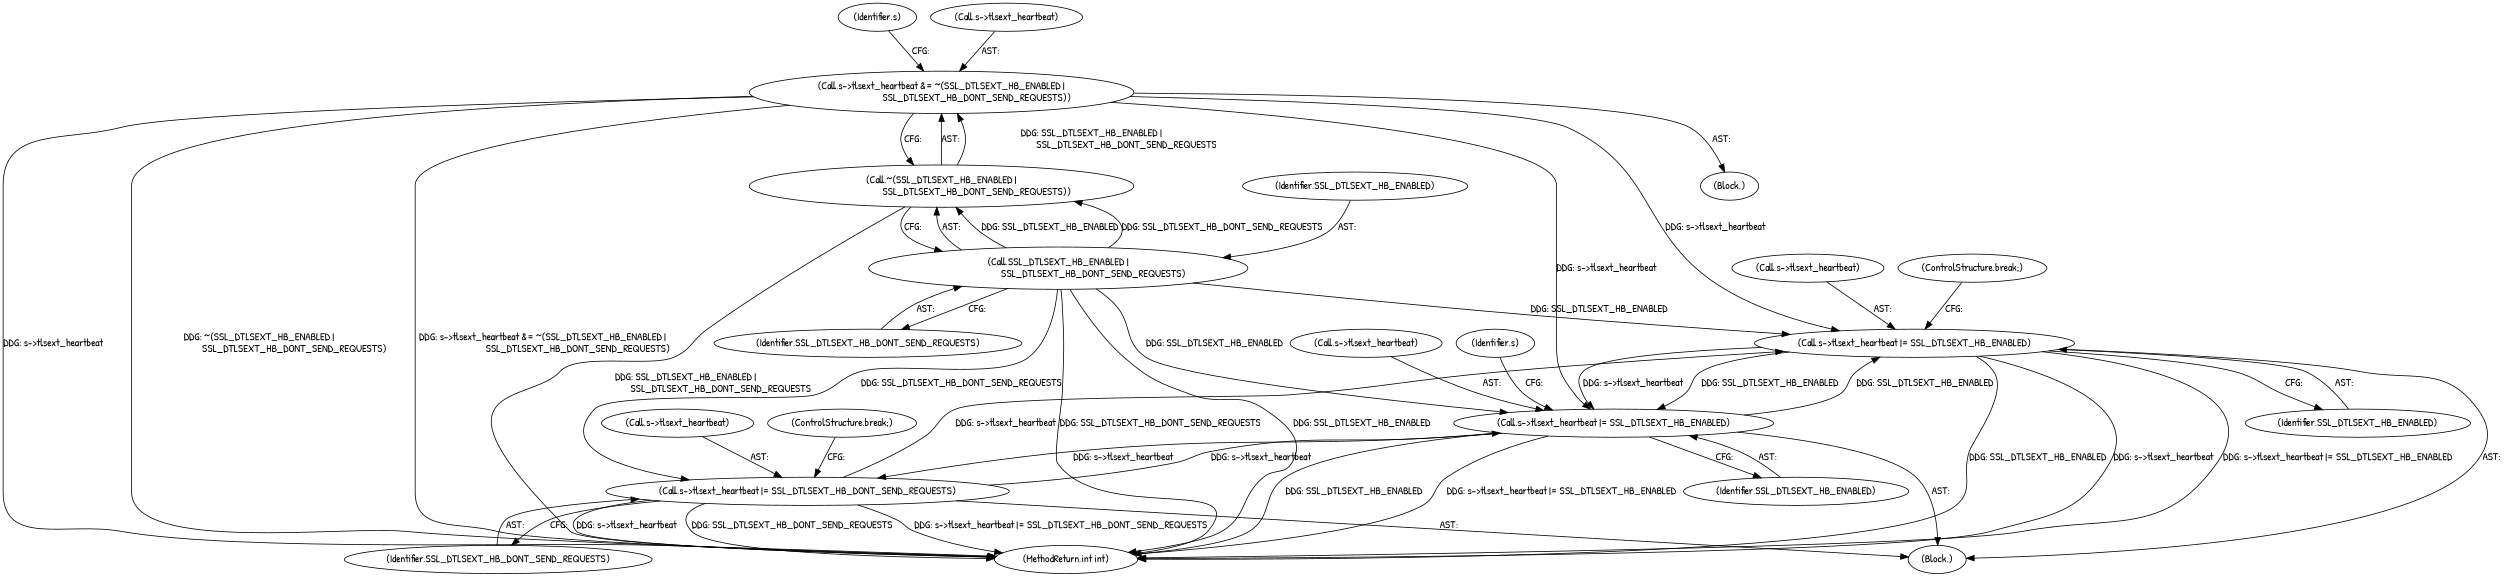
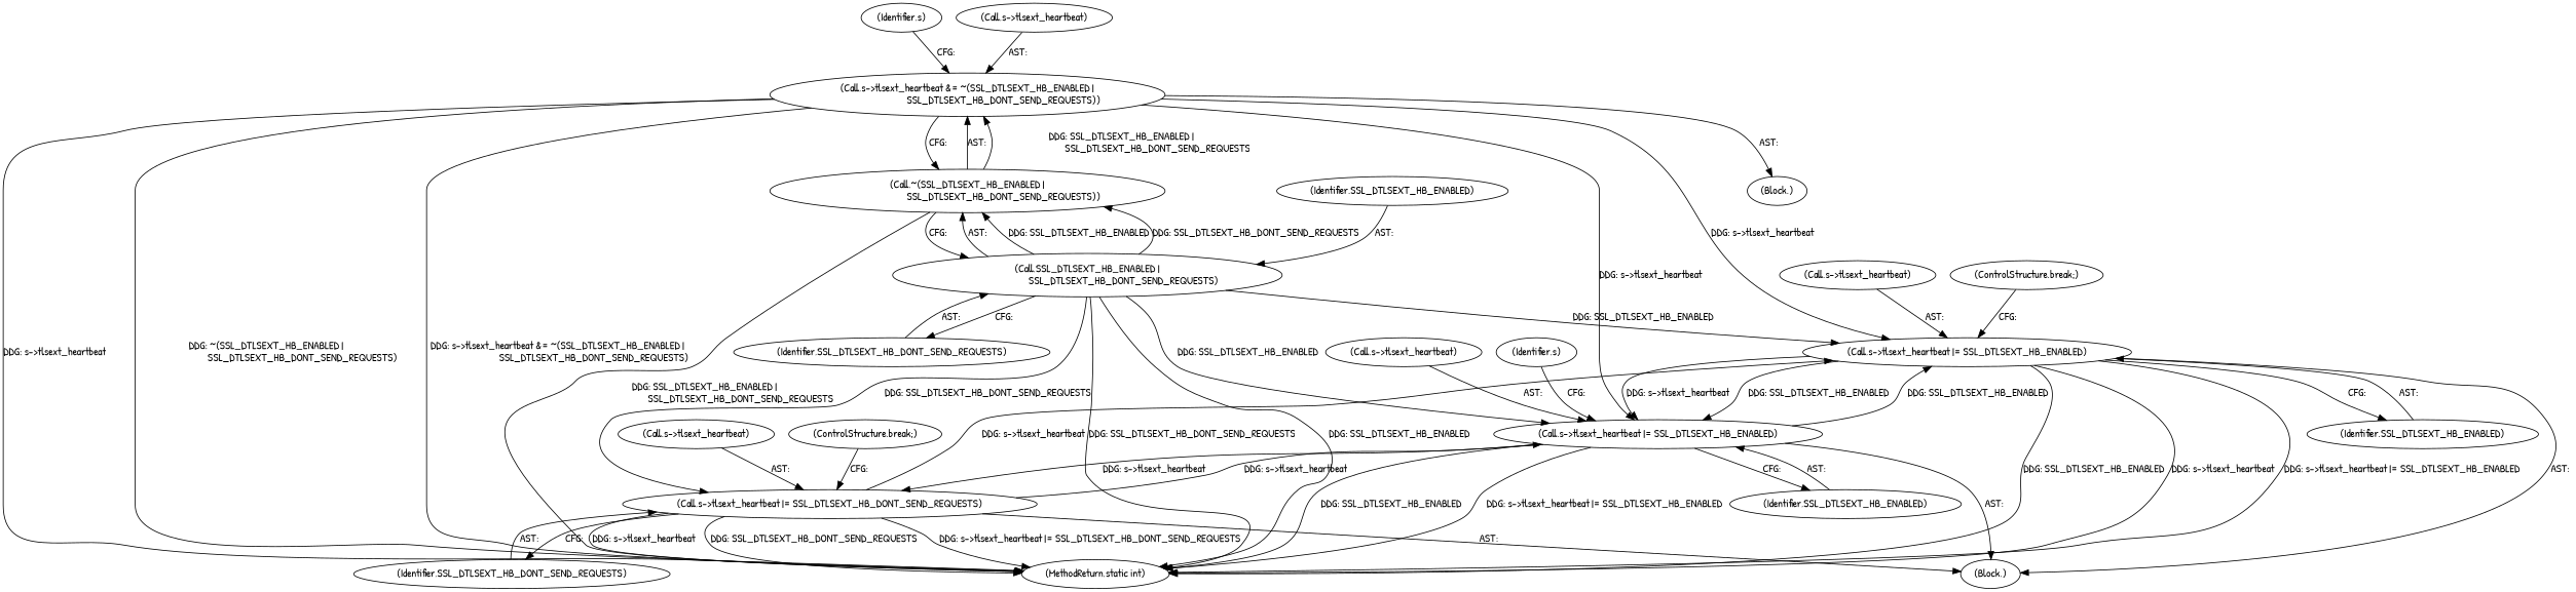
  digraph {
    fontname="Patrick Hand"
    node [fontname="Patrick Hand"]
    edge [fontname="Patrick Hand"]
    n1 [label="(Call,s->tlsext_heartbeat &= ~(SSL_DTLSEXT_HB_ENABLED |\n                              SSL_DTLSEXT_HB_DONT_SEND_REQUESTS))"]
    n2 [label="(Call,~(SSL_DTLSEXT_HB_ENABLED |\n                              SSL_DTLSEXT_HB_DONT_SEND_REQUESTS))"]
    n3 [label="(Call,s->tlsext_heartbeat |= SSL_DTLSEXT_HB_ENABLED)"]
    n4 [label="(Call,s->tlsext_heartbeat |= SSL_DTLSEXT_HB_ENABLED)"]
    n5 [label="(Block,)"]
-   n6 [label="(MethodReturn,int int)"]
+   n6 [label="(MethodReturn,static int)"]
    n7 [label="(Call,SSL_DTLSEXT_HB_ENABLED |\n                              SSL_DTLSEXT_HB_DONT_SEND_REQUESTS)"]
    n8 [label="(Call,s->tlsext_heartbeat |= SSL_DTLSEXT_HB_DONT_SEND_REQUESTS)"]
    n9 [label="(Identifier,SSL_DTLSEXT_HB_DONT_SEND_REQUESTS)"]
    n10 [label="(Block,)"]
    n11 [label="(Identifier,SSL_DTLSEXT_HB_ENABLED)"]
    n12 [label="(Identifier,SSL_DTLSEXT_HB_ENABLED)"]
    n13 [label="(Identifier,SSL_DTLSEXT_HB_DONT_SEND_REQUESTS)"]
    n14 [label="(Identifier,s)"]
    n15 [label="(Call,s->tlsext_heartbeat)"]
    n16 [label="(Call,s->tlsext_heartbeat)"]
    n17 [label="(Identifier,s)"]
    n18 [label="(Identifier,SSL_DTLSEXT_HB_ENABLED)"]
    n19 [label="(Call,s->tlsext_heartbeat)"]
    n20 [label="(Call,s->tlsext_heartbeat)"]
    n21 [label="(ControlStructure,break;)"]
    n22 [label="(ControlStructure,break;)"]
    n1 -> n2 [label="CFG: "]
    n1 -> n3 [label="DDG: s->tlsext_heartbeat"]
    n1 -> n4 [label="DDG: s->tlsext_heartbeat"]
    n1 -> n5 [label="AST: "]
    n1 -> n6 [label="DDG: s->tlsext_heartbeat"]
    n1 -> n6 [label="DDG: ~(SSL_DTLSEXT_HB_ENABLED |\n                              SSL_DTLSEXT_HB_DONT_SEND_REQUESTS)"]
    n1 -> n6 [label="DDG: s->tlsext_heartbeat &= ~(SSL_DTLSEXT_HB_ENABLED |\n                              SSL_DTLSEXT_HB_DONT_SEND_REQUESTS)"]
    n2 -> n1 [label="AST: "]
    n2 -> n1 [label="DDG: SSL_DTLSEXT_HB_ENABLED |\n                              SSL_DTLSEXT_HB_DONT_SEND_REQUESTS"]
    n2 -> n6 [label="DDG: SSL_DTLSEXT_HB_ENABLED |\n                              SSL_DTLSEXT_HB_DONT_SEND_REQUESTS"]
    n2 -> n7 [label="CFG: "]
    n3 -> n4 [label="DDG: s->tlsext_heartbeat"]
    n3 -> n4 [label="DDG: SSL_DTLSEXT_HB_ENABLED"]
    n3 -> n6 [label="DDG: s->tlsext_heartbeat"]
    n3 -> n6 [label="DDG: s->tlsext_heartbeat |= SSL_DTLSEXT_HB_ENABLED"]
    n3 -> n6 [label="DDG: SSL_DTLSEXT_HB_ENABLED"]
    n3 -> n10 [label="AST: "]
    n3 -> n11 [label="CFG: "]
    n4 -> n3 [label="DDG: SSL_DTLSEXT_HB_ENABLED"]
    n4 -> n6 [label="DDG: SSL_DTLSEXT_HB_ENABLED"]
    n4 -> n6 [label="DDG: s->tlsext_heartbeat |= SSL_DTLSEXT_HB_ENABLED"]
    n4 -> n8 [label="DDG: s->tlsext_heartbeat"]
    n4 -> n10 [label="AST: "]
    n4 -> n12 [label="CFG: "]
    n7 -> n2 [label="AST: "]
    n7 -> n2 [label="DDG: SSL_DTLSEXT_HB_ENABLED"]
    n7 -> n2 [label="DDG: SSL_DTLSEXT_HB_DONT_SEND_REQUESTS"]
    n7 -> n3 [label="DDG: SSL_DTLSEXT_HB_ENABLED"]
    n7 -> n4 [label="DDG: SSL_DTLSEXT_HB_ENABLED"]
    n7 -> n6 [label="DDG: SSL_DTLSEXT_HB_DONT_SEND_REQUESTS"]
    n7 -> n6 [label="DDG: SSL_DTLSEXT_HB_ENABLED"]
    n7 -> n8 [label="DDG: SSL_DTLSEXT_HB_DONT_SEND_REQUESTS"]
    n7 -> n9 [label="CFG: "]
    n8 -> n3 [label="DDG: s->tlsext_heartbeat"]
    n8 -> n4 [label="DDG: s->tlsext_heartbeat"]
    n8 -> n6 [label="DDG: s->tlsext_heartbeat |= SSL_DTLSEXT_HB_DONT_SEND_REQUESTS"]
    n8 -> n6 [label="DDG: s->tlsext_heartbeat"]
    n8 -> n6 [label="DDG: SSL_DTLSEXT_HB_DONT_SEND_REQUESTS"]
    n8 -> n10 [label="AST: "]
    n8 -> n13 [label="CFG: "]
    n9 -> n7 [label="AST: "]
    n11 -> n3 [label="AST: "]
    n12 -> n4 [label="AST: "]
    n13 -> n8 [label="AST: "]
    n14 -> n1 [label="CFG: "]
    n15 -> n1 [label="AST: "]
    n16 -> n4 [label="AST: "]
    n17 -> n4 [label="CFG: "]
    n18 -> n7 [label="AST: "]
    n19 -> n8 [label="AST: "]
    n20 -> n3 [label="AST: "]
    n21 -> n3 [label="CFG: "]
    n22 -> n8 [label="CFG: "]
  }
